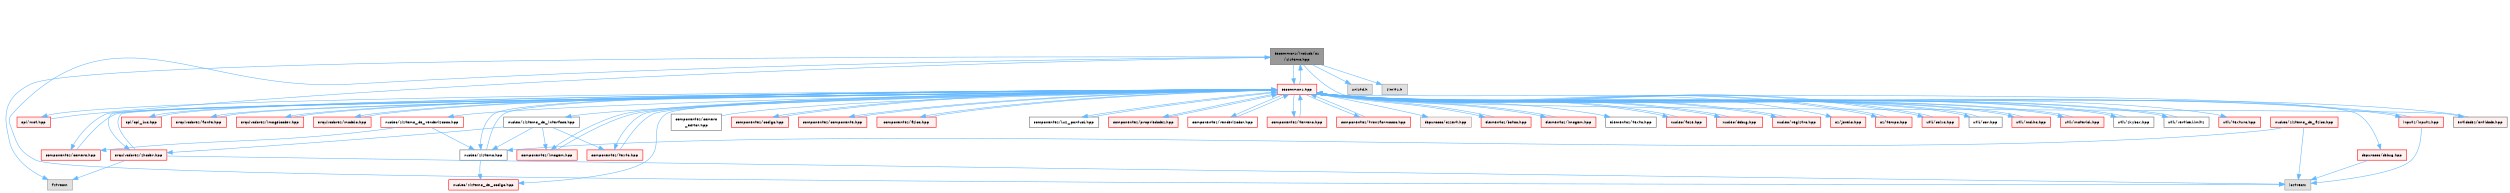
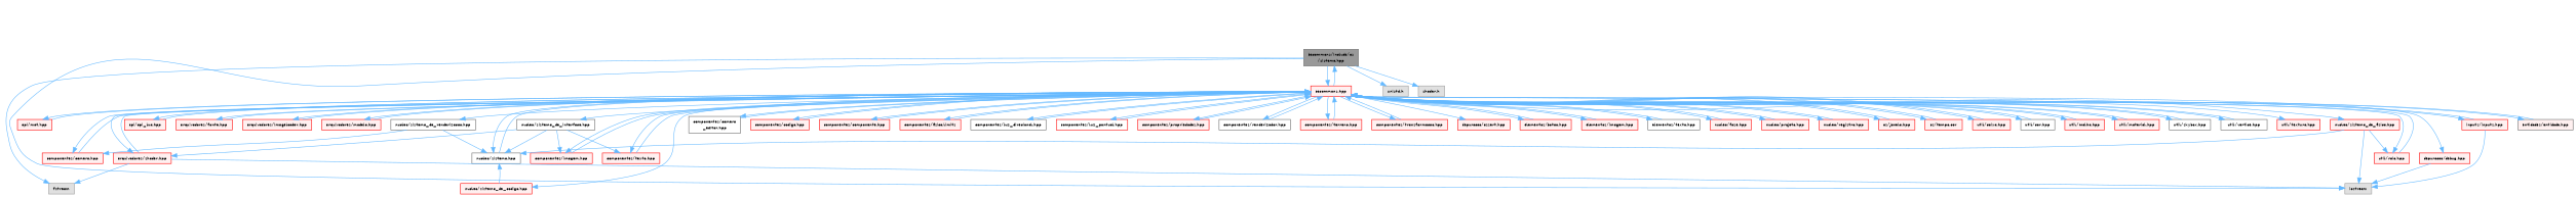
  digraph {
    fontname="Patrick Hand"
    node [color=red fillcolor="#FFF0F0" fontname="Patrick Hand" fontsize=10 shape=box style=filled]
    edge [color=steelblue1 fontname="Patrick Hand" fontsize=10 labelfontname=Helvetica labelfontsize=10 style=solid]
    n1 [color=gray40 fillcolor=grey60 fontcolor=black height=0.2 label="becommons/include/os\l/sistema.hpp" width=0.4]
    n2 [color=grey60 fillcolor="#E0E0E0" height=0.2 label=iostream width=0.4]
    n3 [color=grey60 fillcolor="#E0E0E0" height=0.2 label=fstream width=0.4]
    n4 [color=grey60 fillcolor="#E0E0E0" height=0.2 label="unistd.h" width=0.4]
-   n5 [color=grey60 fillcolor="#E0E0E0" height=0.2 label="limits.h" width=0.4]
+   n5 [color=grey60 fillcolor="#E0E0E0" height=0.2 label="shader.h" width=0.4]
    n6 [height=0.2 label="becommons.hpp" width=0.4]
    n7 [height=0.2 label="api/api_lua.hpp" width=0.4]
    n8 [height=0.2 label="api/mat.hpp" width=0.4]
    n9 [height=0.2 label="arquivadores/fonte.hpp" width=0.4]
    n10 [height=0.2 label="arquivadores/imageloader.hpp" width=0.4]
    n11 [height=0.2 label="arquivadores/modelo.hpp" width=0.4]
    n12 [height=0.2 label="arquivadores/shader.hpp" width=0.4]
    n13 [height=0.2 label="componentes/camera.hpp" width=0.4]
    n14 [color=grey40 fillcolor=white height=0.2 label="componentes/camera\l_editor.hpp" width=0.4]
    n15 [height=0.2 label="componentes/codigo.hpp" width=0.4]
    n16 [height=0.2 label="componentes/componente.hpp" width=0.4]
-   n17 [height=0.2 label="componentes/fisica.hpp" width=0.4]
+   n17 [height=0.2 label="componentes/fisica.limits" width=0.4]
    n18 [height=0.2 label="componentes/imagem.hpp" width=0.4]
-   n20 [color=grey40 fillcolor=white height=0.2 label="componentes/luz_pontual.hpp" width=0.4]
+   n19 [color=grey40 fillcolor=white height=0.2 label="componentes/luz_direcional.hpp" width=0.4]
+   n20 [fillcolor=white height=0.2 label="componentes/luz_pontual.hpp" width=0.4]
    n21 [height=0.2 label="componentes/propriedades.hpp" width=0.4]
-   n22 [fillcolor=white height=0.2 label="componentes/renderizador.hpp" width=0.4]
+   n22 [color=grey40 fillcolor=white height=0.2 label="componentes/renderizador.hpp" width=0.4]
    n23 [height=0.2 label="componentes/terreno.hpp" width=0.4]
    n24 [height=0.2 label="componentes/texto.hpp" width=0.4]
    n25 [height=0.2 label="componentes/transformacao.hpp" width=0.4]
    n26 [height=0.2 label="depuracao/debug.hpp" width=0.4]
-   n27 [color=grey60 height=0.2 label="depuracao/assert.hpp" width=0.4]
+   n27 [height=0.2 label="depuracao/assert.hpp" width=0.4]
    n28 [height=0.2 label="elementos/botao.hpp" width=0.4]
    n29 [height=0.2 label="elementos/imagem.hpp" width=0.4]
    n30 [color=grey40 fillcolor=white height=0.2 label="elementos/texto.hpp" width=0.4]
    n31 [color=grey40 height=0.2 label="entidades/entidade.hpp" width=0.4]
    n32 [height=0.2 label="inputs/inputs.hpp" width=0.4]
    n33 [height=0.2 label="nucleo/fase.hpp" width=0.4]
-   n34 [height=0.2 label="nucleo/debug.hpp" width=0.4]
+   n34 [height=0.2 label="nucleo/projeto.hpp" width=0.4]
    n35 [height=0.2 label="nucleo/registro.hpp" width=0.4]
    n36 [color=grey40 fillcolor=white height=0.2 label="nucleo/sistema.hpp" width=0.4]
    n37 [height=0.2 label="nucleo/sistema_de_codigo.hpp" width=0.4]
    n38 [height=0.2 label="nucleo/sistema_de_fisica.hpp" width=0.4]
+   n39 [height=0.2 label="util/raio.hpp" width=0.4]
    n40 [color=grey40 fillcolor=white height=0.2 label="nucleo/sistema_de_interface.hpp" width=0.4]
-   n41 [fillcolor=white height=0.2 label="nucleo/sistema_de_renderizacao.hpp" width=0.4]
+   n41 [color=grey40 fillcolor=white height=0.2 label="nucleo/sistema_de_renderizacao.hpp" width=0.4]
    n42 [height=0.2 label="os/janela.hpp" width=0.4]
-   n43 [height=0.2 label="os/tempo.hpp" width=0.4]
+   n43 [height=0.2 label="os/tempo.cor" width=0.4]
    n44 [height=0.2 label="util/caixa.hpp" width=0.4]
    n45 [color=grey40 fillcolor=white height=0.2 label="util/cor.hpp" width=0.4]
    n46 [height=0.2 label="util/malha.hpp" width=0.4]
    n47 [height=0.2 label="util/material.hpp" width=0.4]
    n48 [color=grey40 fillcolor=white height=0.2 label="util/skybox.hpp" width=0.4]
-   n49 [color=grey40 fillcolor=white height=0.2 label="util/vertice.limits" width=0.4]
+   n49 [color=grey40 fillcolor=white height=0.2 label="util/vertice.hpp" width=0.4]
    n50 [height=0.2 label="util/textura.hpp" width=0.4]
    n1 -> n2
    n1 -> n3
    n1 -> n4
    n1 -> n5
    n1 -> n6
    n6 -> n1
    n6 -> n7
    n6 -> n8
    n6 -> n9
    n6 -> n10
    n6 -> n11
    n6 -> n12
    n6 -> n13
+   n6 -> n14
    n6 -> n15
    n6 -> n16
    n6 -> n17
    n6 -> n18
+   n6 -> n19
    n6 -> n20
    n6 -> n21
    n6 -> n22
    n6 -> n23
    n6 -> n24
    n6 -> n25
    n6 -> n26
    n6 -> n27
    n6 -> n28
    n6 -> n29
    n6 -> n30
-   n1 -> n31
+   n6 -> n31
    n6 -> n32
    n6 -> n33
    n6 -> n34
    n6 -> n35
    n6 -> n36
    n6 -> n37
+   n6 -> n38
+   n6 -> n39
    n6 -> n40
    n6 -> n41
    n6 -> n42
    n6 -> n43
    n6 -> n44
    n6 -> n45
    n6 -> n46
    n6 -> n47
    n6 -> n48
    n6 -> n49
    n6 -> n50
    n7 -> n6
-   n8 -> n1
+   n8 -> n6
    n9 -> n6
    n10 -> n6
    n11 -> n6
    n12 -> n2
    n12 -> n3
    n12 -> n6
    n13 -> n6
    n14 -> n6
    n15 -> n6
    n16 -> n6
    n17 -> n6
    n18 -> n6
+   n19 -> n6
    n20 -> n6
    n21 -> n6
    n22 -> n6
    n23 -> n6
    n24 -> n6
    n25 -> n6
    n26 -> n2
    n28 -> n6
    n29 -> n6
+   n30 -> n6
    n31 -> n6
    n32 -> n2
    n32 -> n6
    n33 -> n6
    n34 -> n6
    n35 -> n6
    n36 -> n6
-   n36 -> n37
+   n37 -> n36
    n38 -> n2
    n38 -> n36
+   n38 -> n39
+   n39 -> n6
    n40 -> n12
    n40 -> n18
    n40 -> n24
    n40 -> n36
    n41 -> n13
    n41 -> n36
+   n42 -> n6
    n43 -> n6
    n44 -> n6
    n45 -> n6
    n46 -> n6
    n47 -> n6
    n48 -> n6
    n49 -> n6
  }
